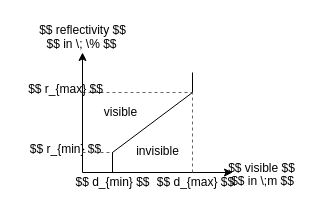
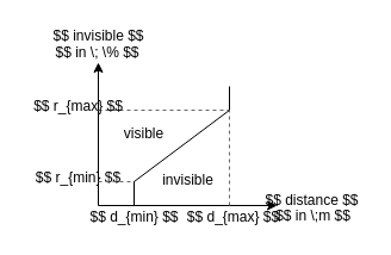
  <mxCell id="0" />
  <mxCell id="1" parent="0" />
  <mxCell id="2" value="$$ r_{min} $$" style="text;html=1;align=center;verticalAlign=middle;resizable=0;points=[];autosize=1;" parent="1" vertex="1"><mxGeometry x="20" y="139" width="90" height="20" as="geometry" /></mxCell>
  <mxCell id="3" value="" style="endArrow=classic;html=1;" parent="1" edge="1"><mxGeometry width="50" height="50" relative="1" as="geometry"><mxPoint x="82" y="172" as="sourcePoint" /><mxPoint x="82" y="52" as="targetPoint" /></mxGeometry></mxCell>
  <mxCell id="4" value="" style="endArrow=classic;html=1;" parent="1" edge="1"><mxGeometry width="50" height="50" relative="1" as="geometry"><mxPoint x="82" y="172" as="sourcePoint" /><mxPoint x="232" y="172" as="targetPoint" /></mxGeometry></mxCell>
- <mxCell id="5" value="$$ reflectivity $$" style="text;html=1;align=center;verticalAlign=middle;resizable=0;points=[];autosize=1;" parent="1" vertex="1"><mxGeometry x="32" y="20" width="100" height="20" as="geometry" /></mxCell>
- <mxCell id="6" value="$$ visible $$" style="text;html=1;align=center;verticalAlign=middle;resizable=0;points=[];autosize=1;" parent="1" vertex="1"><mxGeometry x="216" y="158" width="90" height="20" as="geometry" /></mxCell>
+ <mxCell id="5" value="$$ invisible $$" style="text;html=1;align=center;verticalAlign=middle;resizable=0;points=[];autosize=1;" parent="1" vertex="1"><mxGeometry x="32" y="20" width="100" height="20" as="geometry" /></mxCell>
+ <mxCell id="6" value="$$ distance $$" style="text;html=1;align=center;verticalAlign=middle;resizable=0;points=[];autosize=1;" parent="1" vertex="1"><mxGeometry x="216" y="158" width="90" height="20" as="geometry" /></mxCell>
  <mxCell id="7" value="" style="endArrow=none;dashed=1;html=1;strokeColor=#666666;" parent="1" edge="1"><mxGeometry width="50" height="50" relative="1" as="geometry"><mxPoint x="82" y="152" as="sourcePoint" /><mxPoint x="112" y="152" as="targetPoint" /></mxGeometry></mxCell>
  <mxCell id="8" value="" style="endArrow=none;dashed=1;html=1;strokeColor=#666666;" parent="1" edge="1"><mxGeometry width="50" height="50" relative="1" as="geometry"><mxPoint x="82" y="92" as="sourcePoint" /><mxPoint x="192" y="92" as="targetPoint" /></mxGeometry></mxCell>
  <mxCell id="9" value="$$ r_{max} $$" style="text;html=1;align=center;verticalAlign=middle;resizable=0;points=[];autosize=1;" parent="1" vertex="1"><mxGeometry x="20" y="79" width="90" height="20" as="geometry" /></mxCell>
  <mxCell id="10" value="" style="endArrow=none;html=1;" parent="1" edge="1"><mxGeometry width="50" height="50" relative="1" as="geometry"><mxPoint x="111.8" y="152.1" as="sourcePoint" /><mxPoint x="192" y="92" as="targetPoint" /></mxGeometry></mxCell>
  <mxCell id="11" value="" style="endArrow=none;html=1;" parent="1" edge="1"><mxGeometry width="50" height="50" relative="1" as="geometry"><mxPoint x="112" y="151.7" as="sourcePoint" /><mxPoint x="112" y="172" as="targetPoint" /></mxGeometry></mxCell>
  <mxCell id="12" value="" style="endArrow=none;html=1;" parent="1" edge="1"><mxGeometry width="50" height="50" relative="1" as="geometry"><mxPoint x="192" y="92" as="sourcePoint" /><mxPoint x="192" y="72" as="targetPoint" /></mxGeometry></mxCell>
  <mxCell id="13" value="invisible" style="text;html=1;align=center;verticalAlign=middle;resizable=0;points=[];autosize=1;" parent="1" vertex="1"><mxGeometry x="127" y="141" width="60" height="20" as="geometry" /></mxCell>
  <mxCell id="14" value="visible" style="text;html=1;align=center;verticalAlign=middle;resizable=0;points=[];autosize=1;" parent="1" vertex="1"><mxGeometry x="95" y="102" width="50" height="20" as="geometry" /></mxCell>
  <mxCell id="15" value="" style="endArrow=none;dashed=1;html=1;strokeColor=#666666;" parent="1" edge="1"><mxGeometry width="50" height="50" relative="1" as="geometry"><mxPoint x="192" y="172" as="sourcePoint" /><mxPoint x="192" y="92" as="targetPoint" /></mxGeometry></mxCell>
  <mxCell id="16" value="$$ d_{min} $$" style="text;html=1;align=center;verticalAlign=middle;resizable=0;points=[];autosize=1;" parent="1" vertex="1"><mxGeometry x="67" y="172" width="90" height="20" as="geometry" /></mxCell>
  <mxCell id="17" value="$$ d_{max} $$" style="text;html=1;align=center;verticalAlign=middle;resizable=0;points=[];autosize=1;" parent="1" vertex="1"><mxGeometry x="150" y="172" width="90" height="20" as="geometry" /></mxCell>
  <mxCell id="18" value="$$ in \; \% $$" style="text;html=1;align=center;verticalAlign=middle;resizable=0;points=[];autosize=1;" parent="1" vertex="1"><mxGeometry x="36" y="34" width="90" height="20" as="geometry" /></mxCell>
  <mxCell id="19" value="$$ in \;m $$" style="text;html=1;align=center;verticalAlign=middle;resizable=0;points=[];autosize=1;" parent="1" vertex="1"><mxGeometry x="222" y="171" width="80" height="20" as="geometry" /></mxCell>
